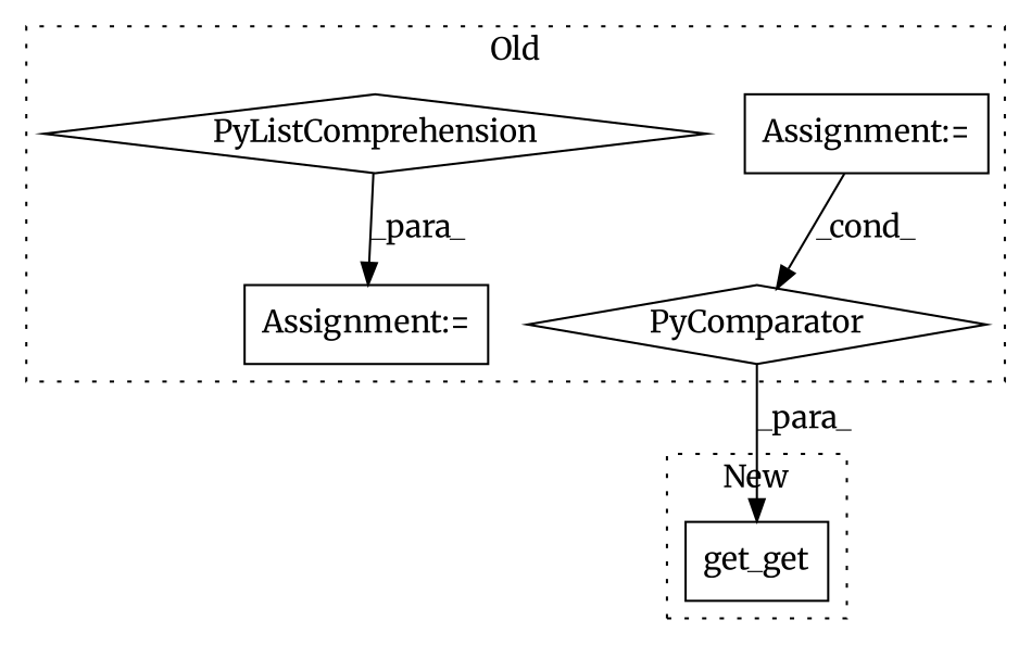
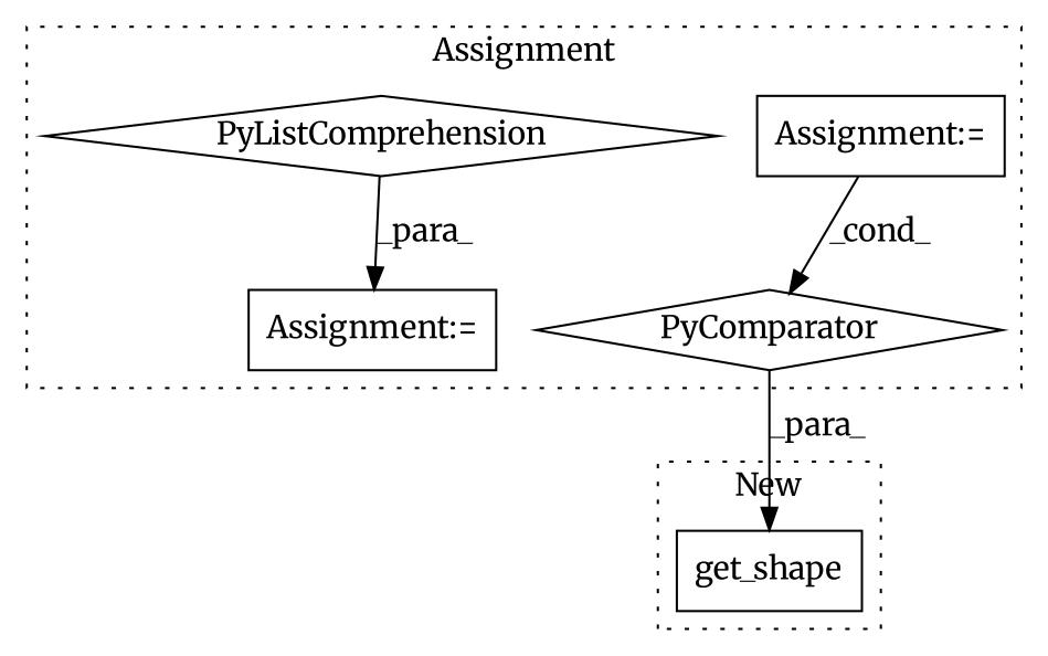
  digraph {
    fontname=Merriweather
    node [a=7 fontname=Merriweather l=31 s=4390 shape=box]
    edge [fontname=Merriweather]
    n1 [a=113 label=PyComparator shape=diamond]
    n2 [label="Assignment:="]
    n3 [l=1 label="Assignment:=" s=4432]
    n4 [a=109 l=103 label=PyListComprehension s=4326 shape=diamond]
-   n5 [a=32 l=11 label=get_get s=4173]
+   n5 [a=32 l=11 label=get_shape s=4173]
    subgraph cluster_1 {
-     label=Old
+     label=Assignment
      style=dotted
      n1
      n2
      n3
      n4
    }
    subgraph cluster_2 {
      label=New
      style=dotted
      n5
    }
    n1 -> n5 [label=_para_]
    n2 -> n1 [label=_cond_]
    n4 -> n3 [label=_para_]
  }
